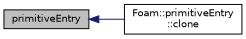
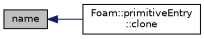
  digraph {
    rankdir=LR
    node [color=black fontname=Helvetica fontsize=10 shape=record]
-   n1 [fillcolor=grey75 fontcolor=black height=0.2 label=primitiveEntry style=filled width=0.4]
+   n1 [fillcolor=grey75 fontcolor=black height=0.2 label=name style=filled width=0.4]
    n2 [height=0.2 label="Foam::primitiveEntry\l::clone" width=0.4]
    n1 -> n2 [color=midnightblue dir=back fontname=Helvetica fontsize=10 labelfontname=Helvetica labelfontsize=10 style=solid]
  }
